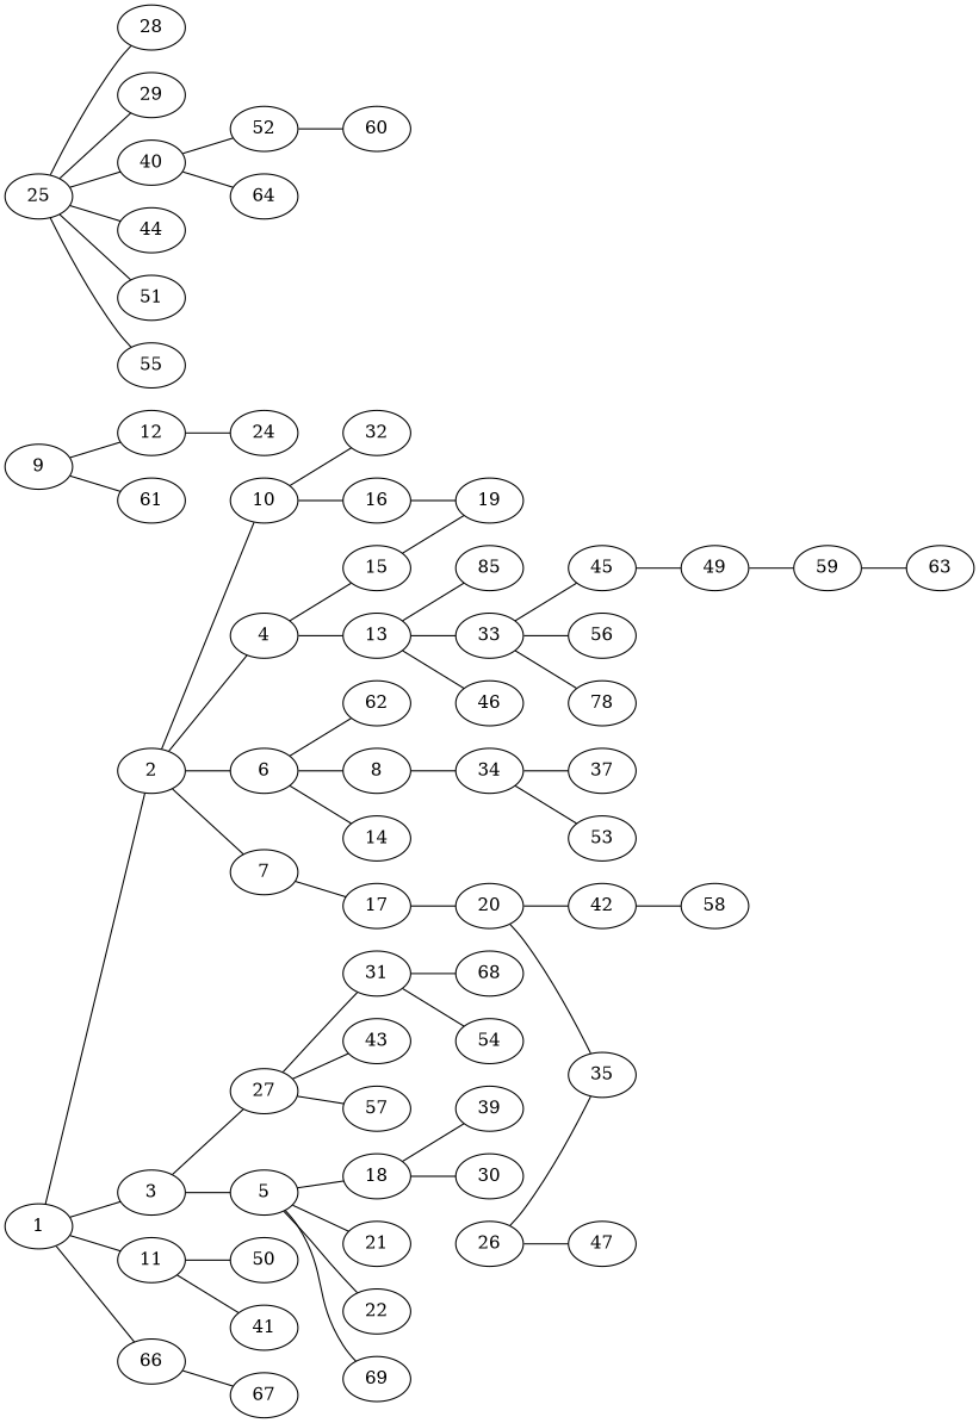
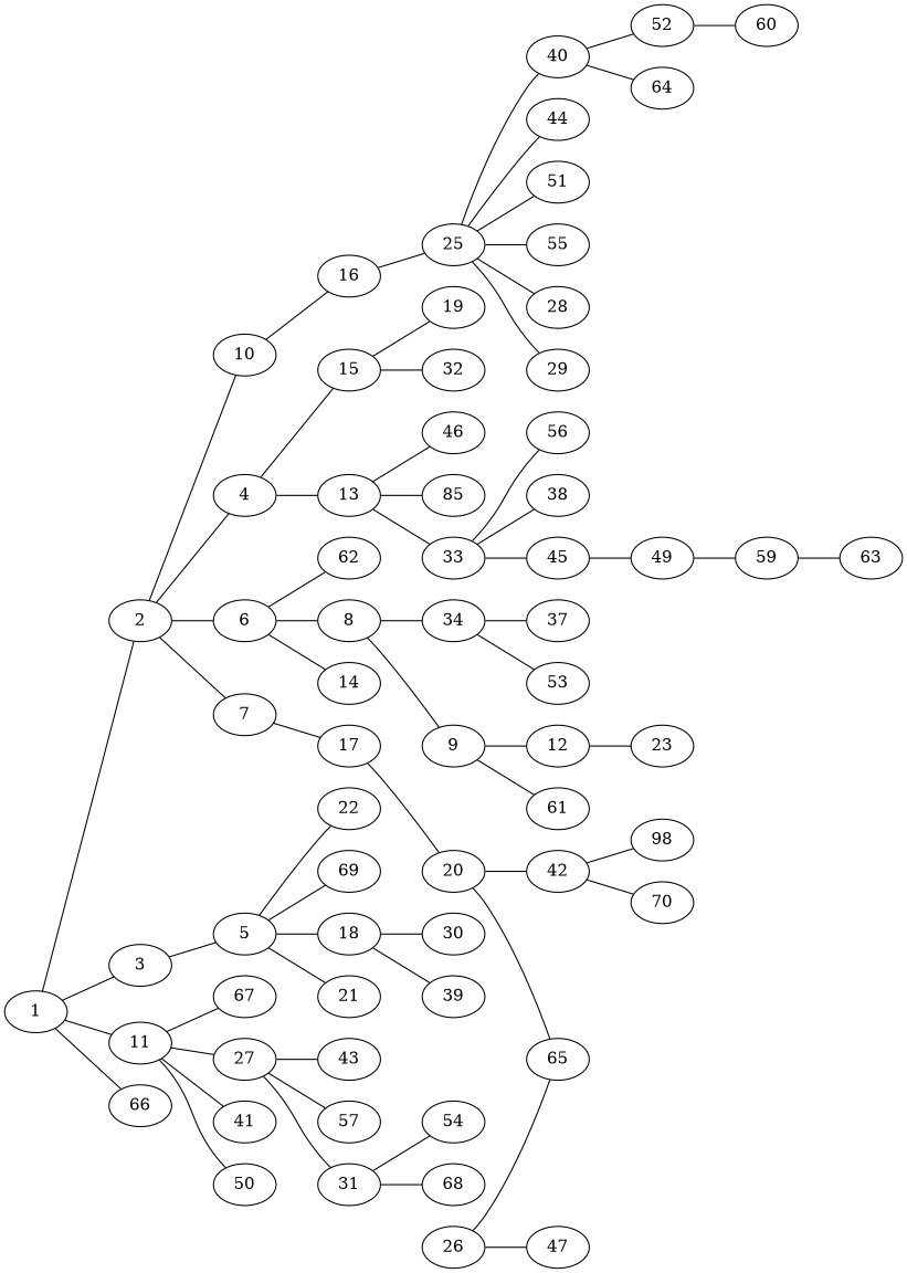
  graph {
    rankdir=LR
    1
    2
    3
    11
    66
    4
    6
    7
    10
    5
    27
    41
    50
    67
    13
    15
    8
    14
    62
    17
    16
    32
    18
    21
    22
    69
    31
    43
    57
    33
    46
    n32 [label=85]
    19
    9
    34
    20
    25
    30
    39
-   38 [label=78]
+   38
    45
    56
    12
    61
    37
    53
    42
-   35
-   23 [label=24]
+   35 [label=65]
+   23
    28
    29
    40
    44
    51
    55
    54
    68
    49
    52
    64
    26
    47
-   58
+   58 [label=98]
+   70
    60
    59
    63
    1 -- 2
    1 -- 3
    1 -- 11
    1 -- 66
    2 -- 4
    2 -- 6
    2 -- 7
    2 -- 10
    3 -- 5
-   3 -- 27
+   11 -- 27
    11 -- 41
    11 -- 50
-   66 -- 67
+   11 -- 67
    4 -- 13
    4 -- 15
    6 -- 8
    6 -- 14
    6 -- 62
    7 -- 17
    10 -- 16
-   10 -- 32
+   15 -- 32
    5 -- 18
    5 -- 21
    5 -- 22
    5 -- 69
    27 -- 31
    27 -- 43
    27 -- 57
    13 -- 33
    13 -- 46
    13 -- n32
    15 -- 19
+   8 -- 9
    8 -- 34
    17 -- 20
-   16 -- 19
+   16 -- 25
    18 -- 30
    18 -- 39
    31 -- 54
    31 -- 68
    33 -- 38
    33 -- 45
    33 -- 56
    9 -- 12
    9 -- 61
    34 -- 37
    34 -- 53
    20 -- 42
    20 -- 35
    25 -- 28
    25 -- 29
    25 -- 40
    25 -- 44
    25 -- 51
    25 -- 55
    45 -- 49
    12 -- 23
    42 -- 58
+   42 -- 70
    40 -- 52
    40 -- 64
    49 -- 59
    52 -- 60
    26 -- 35
    26 -- 47
    59 -- 63
  }
